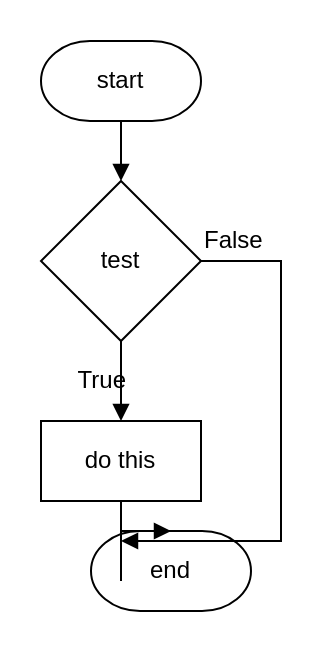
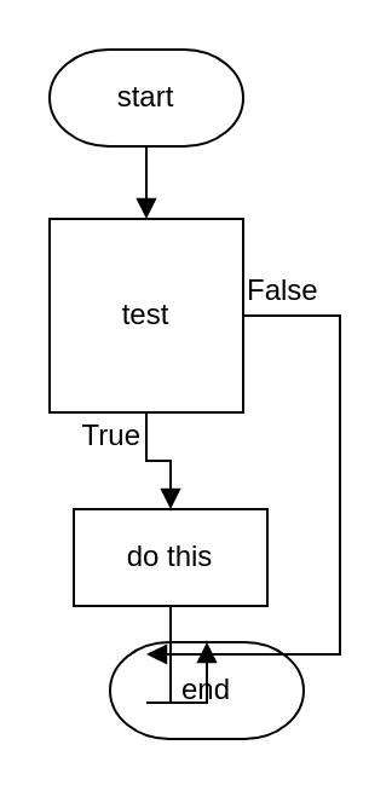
  <mxCell id="0" />
  <mxCell id="1" parent="0" />
  <mxCell id="2" style="edgeStyle=orthogonalEdgeStyle;rounded=0;orthogonalLoop=1;jettySize=auto;html=1;exitX=0.5;exitY=1;exitDx=0;exitDy=0;entryX=0.5;entryY=0;entryDx=0;entryDy=0;exitPerimeter=0;endArrow=block;endFill=1;" parent="1" source="4" target="8" edge="1"><mxGeometry relative="1" as="geometry"><mxPoint x="60" y="50" as="sourcePoint" /><mxPoint x="60" y="90" as="targetPoint" /></mxGeometry></mxCell>
- <mxCell id="3" value="True" style="text;html=1;strokeColor=none;fillColor=none;align=right;verticalAlign=middle;whiteSpace=wrap;rounded=0;" parent="1" vertex="1"><mxGeometry x="25" y="180" width="40" height="20" as="geometry" /></mxCell>
+ <mxCell id="3" value="True" style="text;html=1;strokeColor=none;fillColor=none;align=right;verticalAlign=middle;whiteSpace=wrap;rounded=0;" parent="1" vertex="1"><mxGeometry x="20" y="170" width="40" height="20" as="geometry" /></mxCell>
  <mxCell id="4" value="start" style="strokeWidth=1;html=1;shape=mxgraph.flowchart.terminator;whiteSpace=wrap;fillColor=none;" parent="1" vertex="1"><mxGeometry x="20" y="20" width="80" height="40" as="geometry" /></mxCell>
  <mxCell id="5" value="end" style="strokeWidth=1;html=1;shape=mxgraph.flowchart.terminator;whiteSpace=wrap;fillColor=none;" parent="1" vertex="1"><mxGeometry x="45" y="265" width="80" height="40" as="geometry" /></mxCell>
  <mxCell id="6" style="edgeStyle=orthogonalEdgeStyle;rounded=0;orthogonalLoop=1;jettySize=auto;html=1;exitX=0.5;exitY=1;exitDx=0;exitDy=0;entryX=0.5;entryY=0;entryDx=0;entryDy=0;endArrow=block;endFill=1;" parent="1" source="8" target="10" edge="1"><mxGeometry relative="1" as="geometry" /></mxCell>
  <mxCell id="7" style="edgeStyle=orthogonalEdgeStyle;rounded=0;orthogonalLoop=1;jettySize=auto;html=1;exitX=1;exitY=0.5;exitDx=0;exitDy=0;endArrow=block;endFill=1;" parent="1" source="8" edge="1"><mxGeometry relative="1" as="geometry"><mxPoint x="60" y="270" as="targetPoint" /><Array as="points"><mxPoint x="140" y="130" /><mxPoint x="140" y="270" /><mxPoint x="60" y="270" /></Array></mxGeometry></mxCell>
- <mxCell id="8" value="test" style="rhombus;whiteSpace=wrap;html=1;fillColor=none;" parent="1" vertex="1"><mxGeometry x="20" y="90" width="80" height="80" as="geometry" /></mxCell>
+ <mxCell id="8" value="test" style="whiteSpace=wrap;html=1;fillColor=none;rounded=0;" parent="1" vertex="1"><mxGeometry x="20" y="90" width="80" height="80" as="geometry" /></mxCell>
  <mxCell id="9" style="edgeStyle=orthogonalEdgeStyle;rounded=0;orthogonalLoop=1;jettySize=auto;html=1;exitX=0.5;exitY=1;exitDx=0;exitDy=0;entryX=0.5;entryY=0;entryDx=0;entryDy=0;entryPerimeter=0;endArrow=block;endFill=1;" parent="1" source="10" target="5" edge="1"><mxGeometry relative="1" as="geometry"><Array as="points"><mxPoint x="60" y="290" /><mxPoint x="60" y="290" /></Array></mxGeometry></mxCell>
- <mxCell id="10" value="do this" style="rounded=0;whiteSpace=wrap;html=1;fillColor=none;" parent="1" vertex="1"><mxGeometry x="20" y="210" width="80" height="40" as="geometry" /></mxCell>
+ <mxCell id="10" value="do this" style="rounded=0;whiteSpace=wrap;html=1;fillColor=none;" parent="1" vertex="1"><mxGeometry x="30" y="210" width="80" height="40" as="geometry" /></mxCell>
  <mxCell id="11" value="False" style="text;html=1;strokeColor=none;fillColor=none;align=left;verticalAlign=middle;whiteSpace=wrap;rounded=0;" parent="1" vertex="1"><mxGeometry x="100" y="110" width="40" height="20" as="geometry" /></mxCell>
